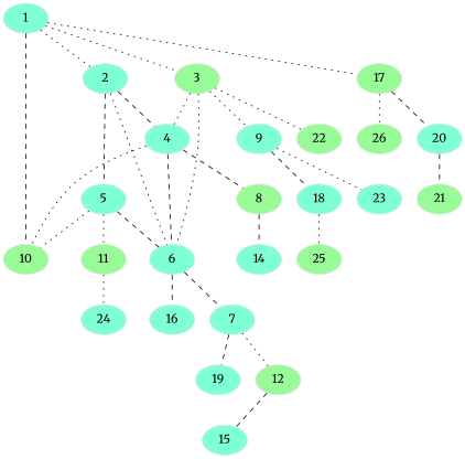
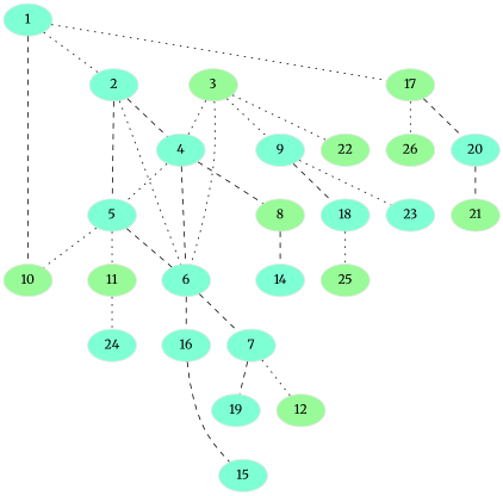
  graph {
    fontname=Merriweather
    node [color=gray90 fillcolor=aquamarine fontname=Merriweather style=filled]
    edge [fontname=Merriweather style=dotted weight=1.0]
    1
    2
    3 [fillcolor=palegreen]
    10 [fillcolor=palegreen]
    17 [fillcolor=palegreen]
    4
    5
    6
    9
    22 [fillcolor=palegreen]
    20
    26 [fillcolor=palegreen]
    8 [fillcolor=palegreen]
    11 [fillcolor=palegreen]
    7
    16
    18
    23
    14
    24
    12 [fillcolor=palegreen]
    19
    15
    25 [fillcolor=palegreen]
    21 [fillcolor=palegreen]
    1 -- 2
-   1 -- 3
    1 -- 10 [style=dashed weight=4.0]
    1 -- 17
    2 -- 4 [style=dashed]
    2 -- 5 [style=dashed]
    2 -- 6
    3 -- 4 [weight=2.0]
    3 -- 6
    3 -- 9
    3 -- 22
    17 -- 20 [style=dashed]
    17 -- 26
-   4 -- 10 [weight=2.0]
+   4 -- 5 [weight=2.0]
    4 -- 6 [style=dashed]
    4 -- 8 [style=dashed]
    5 -- 10
    5 -- 6 [style=dashed]
    5 -- 11
    6 -- 7 [style=dashed]
    6 -- 16 [style=dashed weight=2.0]
    9 -- 18 [style=dashed]
    9 -- 23
    20 -- 21 [style=dashed]
    8 -- 14 [style=dashed]
    11 -- 24
    7 -- 12
    7 -- 19 [style=dashed]
    18 -- 25
-   12 -- 15 [style=dashed]
+   16 -- 15 [style=dashed]
  }
